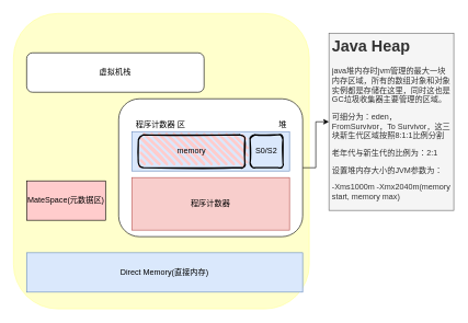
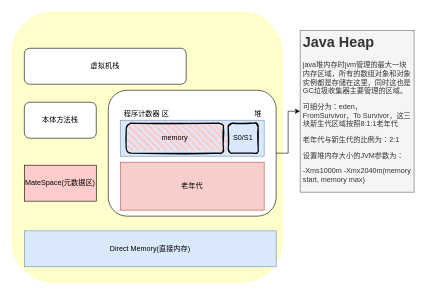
  <mxCell id="0" />
  <mxCell id="1" parent="0" />
  <mxCell id="2" value="" style="whiteSpace=wrap;html=1;aspect=fixed;fillColor=#FFFFCC;rounded=1;glass=0;strokeColor=#FFFF99;" parent="1" vertex="1"><mxGeometry width="450" height="450" as="geometry" x="20" y="20" /></mxCell>
  <mxCell id="3" value="虚拟机栈" style="rounded=1;whiteSpace=wrap;html=1;" parent="1" vertex="1"><mxGeometry x="40" y="80" width="270" height="60" as="geometry" /></mxCell>
+ <mxCell id="4" value="本体方法栈" style="rounded=1;whiteSpace=wrap;html=1;glass=0;strokeColor=#000000;fillColor=#FFFFFF;" parent="1" vertex="1"><mxGeometry x="40" y="170" width="120" height="60" as="geometry" /></mxCell>
  <mxCell id="5" style="edgeStyle=orthogonalEdgeStyle;rounded=0;orthogonalLoop=1;jettySize=auto;html=1;" parent="1" source="6" target="15" edge="1"><mxGeometry relative="1" as="geometry" /></mxCell>
  <mxCell id="6" value="" style="rounded=1;whiteSpace=wrap;html=1;glass=0;strokeColor=#000000;fillColor=#FFFFFF;" parent="1" vertex="1"><mxGeometry x="180" y="150" width="280" height="210" as="geometry" /></mxCell>
  <mxCell id="7" value="堆" style="text;html=1;strokeColor=none;fillColor=none;align=center;verticalAlign=middle;whiteSpace=wrap;rounded=0;glass=0;" parent="1" vertex="1"><mxGeometry x="410" y="180" width="40" height="20" as="geometry" /></mxCell>
  <mxCell id="8" value="" style="rounded=0;whiteSpace=wrap;html=1;glass=0;strokeColor=#6c8ebf;fillColor=#dae8fc;" parent="1" vertex="1"><mxGeometry x="200" y="200" width="240" height="60" as="geometry" /></mxCell>
- <mxCell id="9" value="程序计数器" style="rounded=0;whiteSpace=wrap;html=1;glass=0;strokeColor=#b85450;fillColor=#f8cecc;" parent="1" vertex="1"><mxGeometry x="200" y="270" width="240" height="80" as="geometry" /></mxCell>
+ <mxCell id="9" value="老年代" style="rounded=0;whiteSpace=wrap;html=1;glass=0;strokeColor=#b85450;fillColor=#f8cecc;" parent="1" vertex="1"><mxGeometry x="200" y="270" width="240" height="80" as="geometry" /></mxCell>
  <mxCell id="10" value="程序计数器&amp;nbsp;区" style="text;html=1;strokeColor=none;fillColor=none;align=center;verticalAlign=middle;whiteSpace=wrap;rounded=0;glass=0;" parent="1" vertex="1"><mxGeometry x="199" y="180" width="90" height="20" as="geometry" /></mxCell>
- <mxCell id="11" value="S0/S2" style="rounded=1;whiteSpace=wrap;html=1;strokeWidth=2;fillWeight=4;hachureGap=8;hachureAngle=45;sketch=1;glass=0;fillColor=none;" parent="1" vertex="1"><mxGeometry x="380" y="205" width="50" height="50" as="geometry" /></mxCell>
+ <mxCell id="11" value="S0/S1" style="rounded=1;whiteSpace=wrap;html=1;strokeWidth=2;fillWeight=4;hachureGap=8;hachureAngle=45;sketch=1;glass=0;fillColor=none;" parent="1" vertex="1"><mxGeometry x="380" y="205" width="50" height="50" as="geometry" /></mxCell>
  <mxCell id="12" value="memory" style="rounded=1;whiteSpace=wrap;html=1;strokeWidth=2;fillWeight=4;hachureGap=8;hachureAngle=45;sketch=1;glass=0;fillColor=#FFCCCC;" parent="1" vertex="1"><mxGeometry x="210" y="205" width="162" height="50" as="geometry" /></mxCell>
  <mxCell id="13" value="MateSpace(元数据区)" style="rounded=0;whiteSpace=wrap;html=1;glass=0;strokeColor=#000000;fillColor=#FFCCCC;" parent="1" vertex="1"><mxGeometry x="40" y="275" width="120" height="60" as="geometry" /></mxCell>
  <mxCell id="14" value="Direct Memory(直接内存)" style="rounded=0;whiteSpace=wrap;html=1;glass=0;strokeColor=#6c8ebf;fillColor=#dae8fc;" parent="1" vertex="1"><mxGeometry x="40" y="384.5" width="420" height="60" as="geometry" /></mxCell>
- <mxCell id="15" value="&lt;h1&gt;Java Heap&lt;/h1&gt;&lt;p&gt;java堆内存时jvm管理的最大一块内存区域，所有的数组对象和对象实例都是存储在这里，同时这也是GC垃圾收集器主要管理的区域。&lt;/p&gt;&lt;p&gt;可细分为：eden，FromSurvivor，To&amp;nbsp;Survivor，这三块新生代区域按照8:1:1比例分割&lt;/p&gt;&lt;p&gt;老年代与新生代的比例为：2:1&lt;/p&gt;&lt;p&gt;设置堆内存大小的JVM参数为：&lt;/p&gt;&lt;p&gt;-Xms1000m -Xmx2040m(memory start, memory max)&lt;/p&gt;&lt;p&gt;&lt;br&gt;&lt;/p&gt;" style="text;html=1;strokeColor=#666666;fillColor=#f5f5f5;spacing=5;spacingTop=-20;whiteSpace=wrap;overflow=hidden;rounded=0;glass=0;fontColor=#333333;" parent="1" vertex="1"><mxGeometry x="500" y="50" width="190" height="270" as="geometry" /></mxCell>
+ <mxCell id="15" value="&lt;h1&gt;Java Heap&lt;/h1&gt;&lt;p&gt;java堆内存时jvm管理的最大一块内存区域，所有的数组对象和对象实例都是存储在这里，同时这也是GC垃圾收集器主要管理的区域。&lt;/p&gt;&lt;p&gt;可细分为：eden，FromSurvivor，To&amp;nbsp;Survivor，这三块新生代区域按照8:1:1老年代&lt;/p&gt;&lt;p&gt;老年代与新生代的比例为：2:1&lt;/p&gt;&lt;p&gt;设置堆内存大小的JVM参数为：&lt;/p&gt;&lt;p&gt;-Xms1000m -Xmx2040m(memory start, memory max)&lt;/p&gt;&lt;p&gt;&lt;br&gt;&lt;/p&gt;" style="text;html=1;strokeColor=#666666;fillColor=#f5f5f5;spacing=5;spacingTop=-20;whiteSpace=wrap;overflow=hidden;rounded=0;glass=0;fontColor=#333333;" parent="1" vertex="1"><mxGeometry x="500" y="50" width="190" height="270" as="geometry" /></mxCell>
